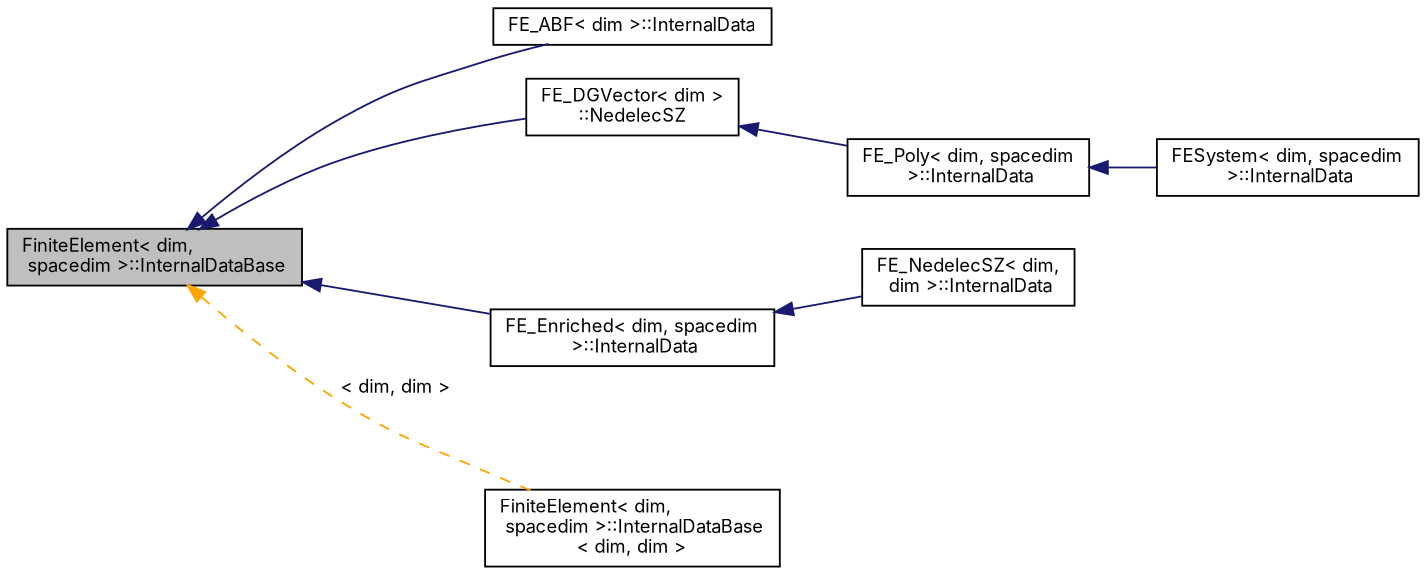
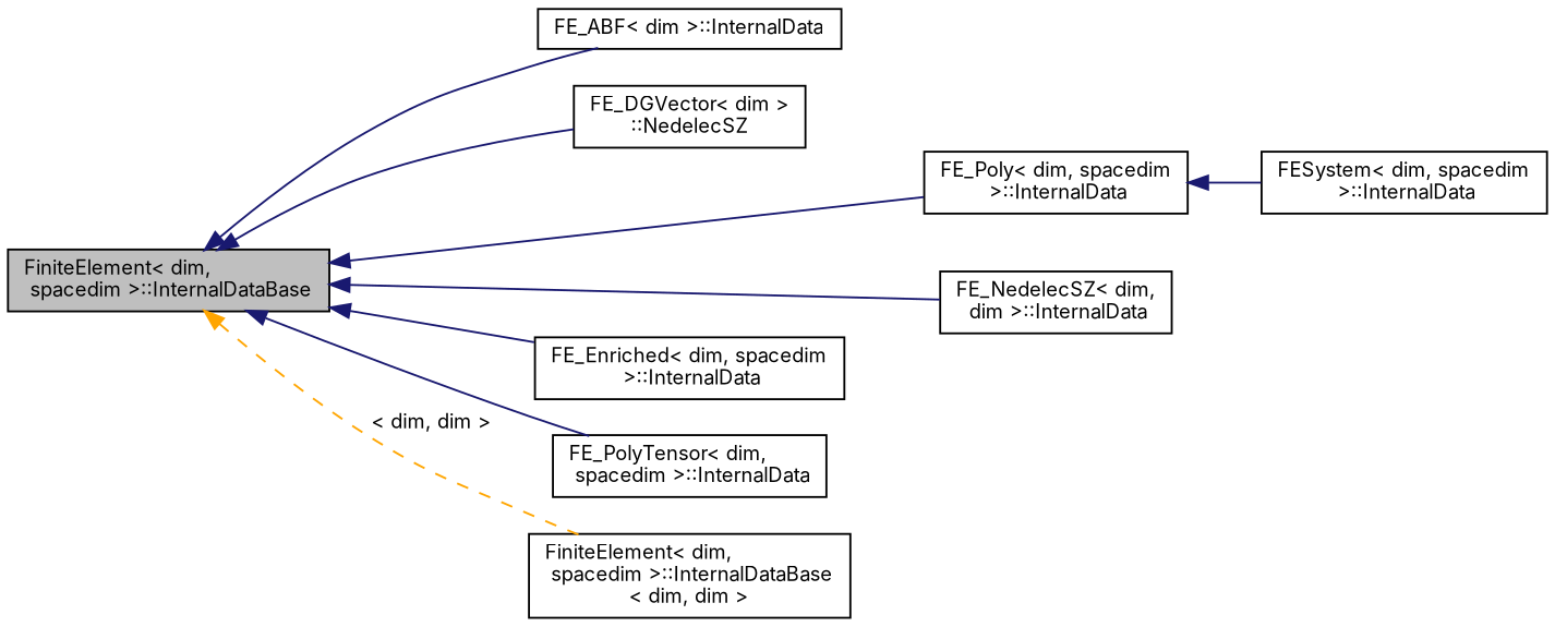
  digraph {
    fontname=Inter
    rankdir=LR
    node [color=black fillcolor=white fontname=Inter fontsize=10 shape=record style=filled]
    edge [color=midnightblue dir=back fontname=Inter fontsize=10 labelfontname=Helvetica labelfontsize=10 style=solid]
    n1 [fillcolor=grey75 fontcolor=black height=0.2 label="FiniteElement\< dim,\l spacedim \>::InternalDataBase" width=0.4]
    n2 [height=0.2 label="FE_ABF\< dim \>::InternalData" width=0.4]
    n3 [height=0.2 label="FE_DGVector\< dim \>\l::NedelecSZ" width=0.4]
    n4 [height=0.2 label="FE_Enriched\< dim, spacedim\l \>::InternalData" width=0.4]
    n5 [height=0.2 label="FE_NedelecSZ\< dim,\l dim \>::InternalData" width=0.4]
    n6 [height=0.2 label="FE_Poly\< dim, spacedim\l \>::InternalData" width=0.4]
+   n7 [height=0.2 label="FE_PolyTensor\< dim,\l spacedim \>::InternalData" width=0.4]
    n8 [height=0.2 label="FiniteElement\< dim,\l spacedim \>::InternalDataBase\l\< dim, dim \>" width=0.4]
    n9 [height=0.2 label="FESystem\< dim, spacedim\l \>::InternalData" width=0.4]
    n1 -> n2
    n1 -> n3
    n1 -> n4
-   n4 -> n5
-   n3 -> n6
+   n1 -> n5
+   n1 -> n6
+   n1 -> n7
    n1 -> n8 [color=orange label=" \< dim, dim \>" style=dashed]
    n6 -> n9
  }
